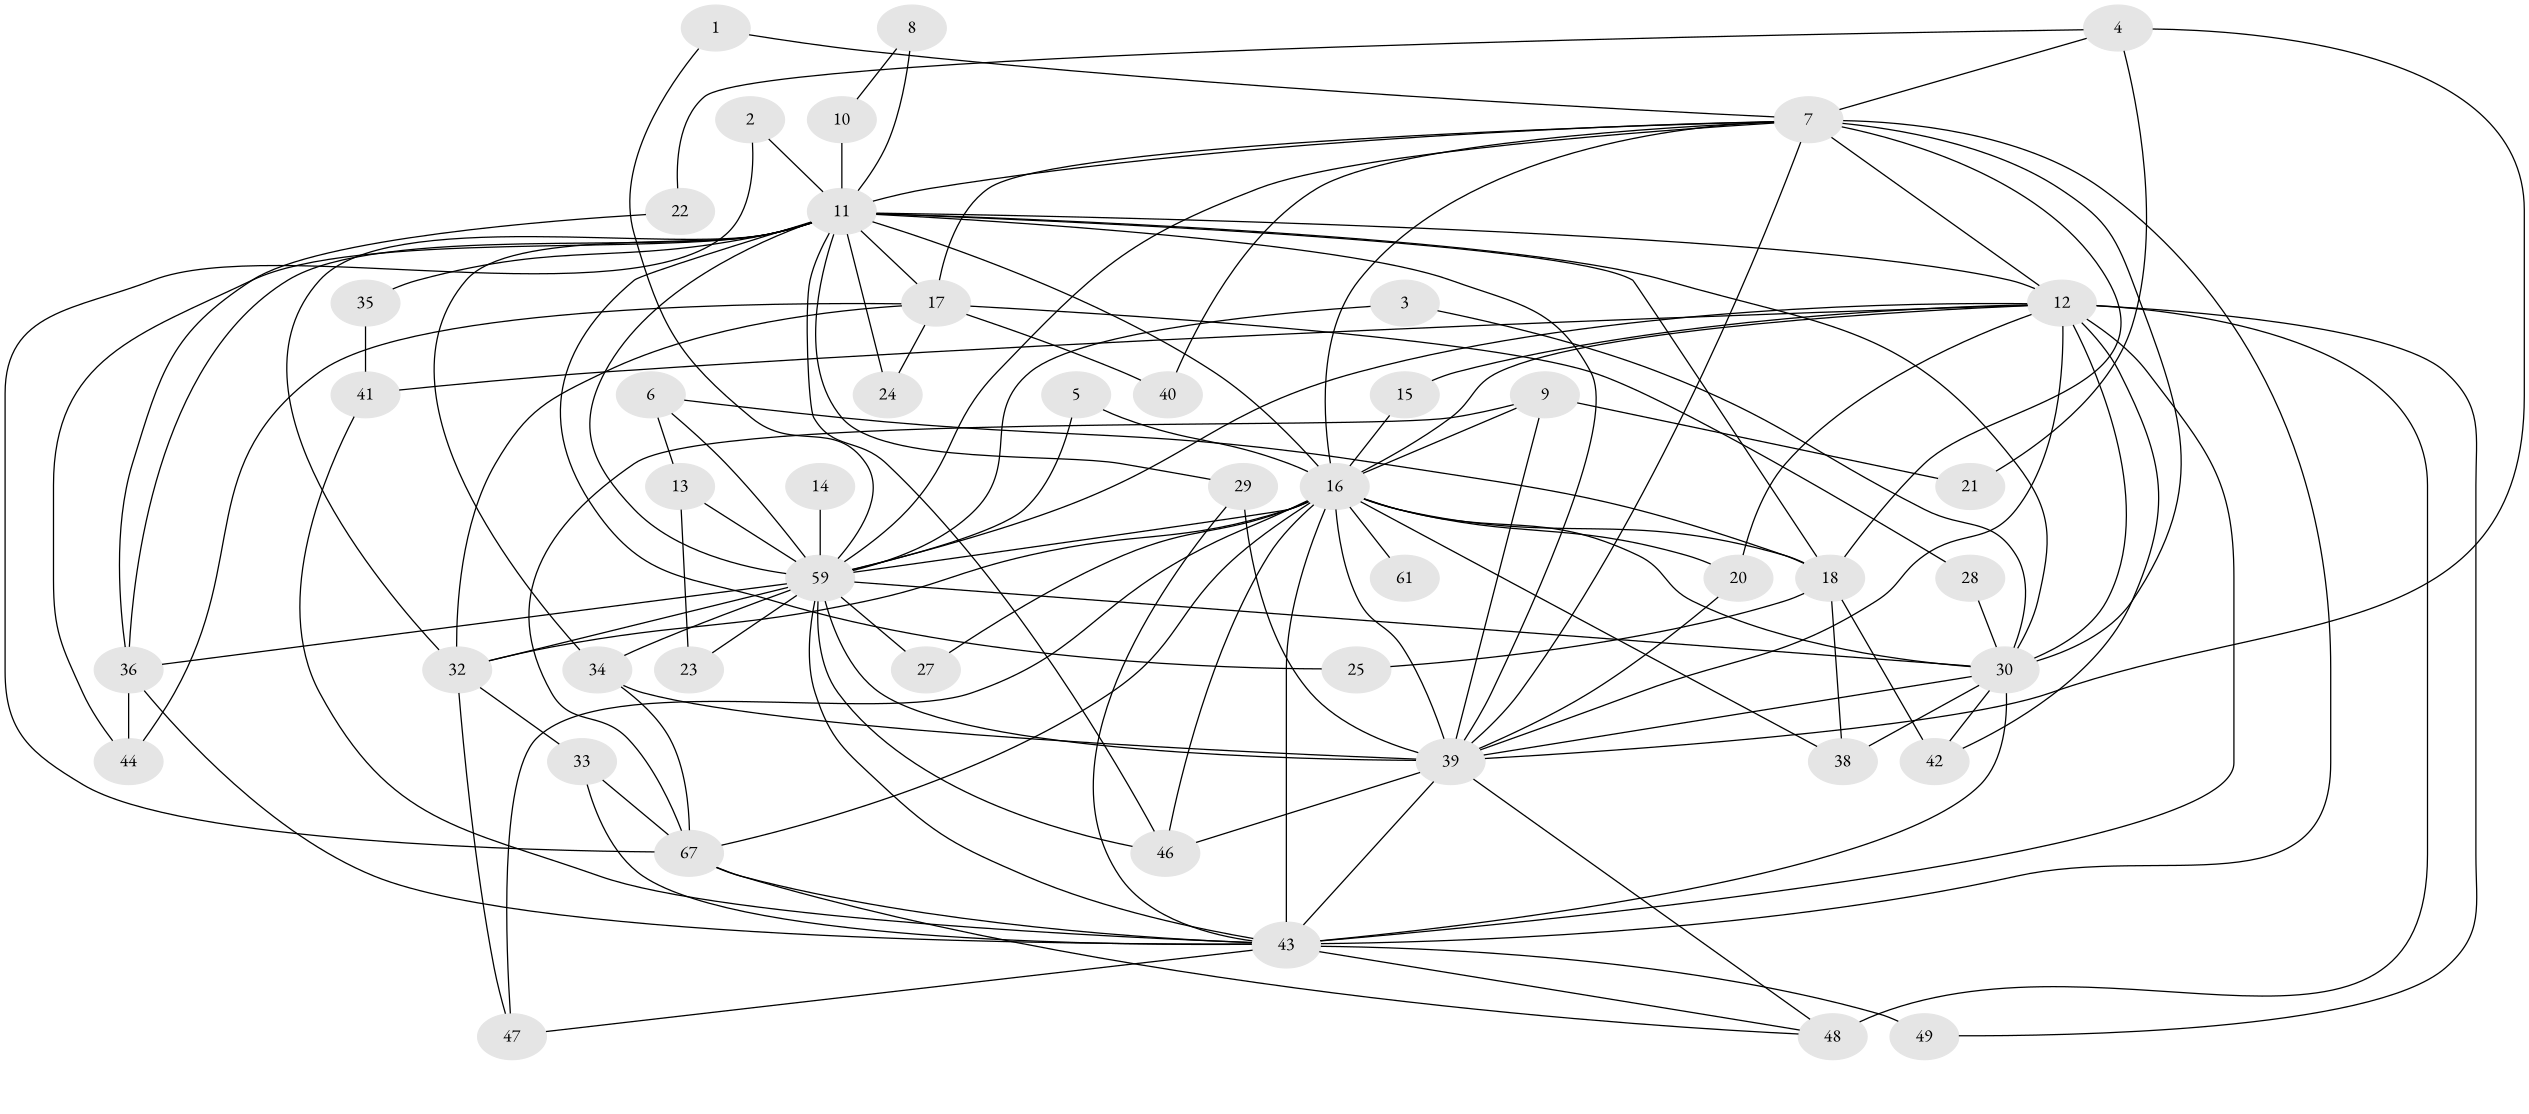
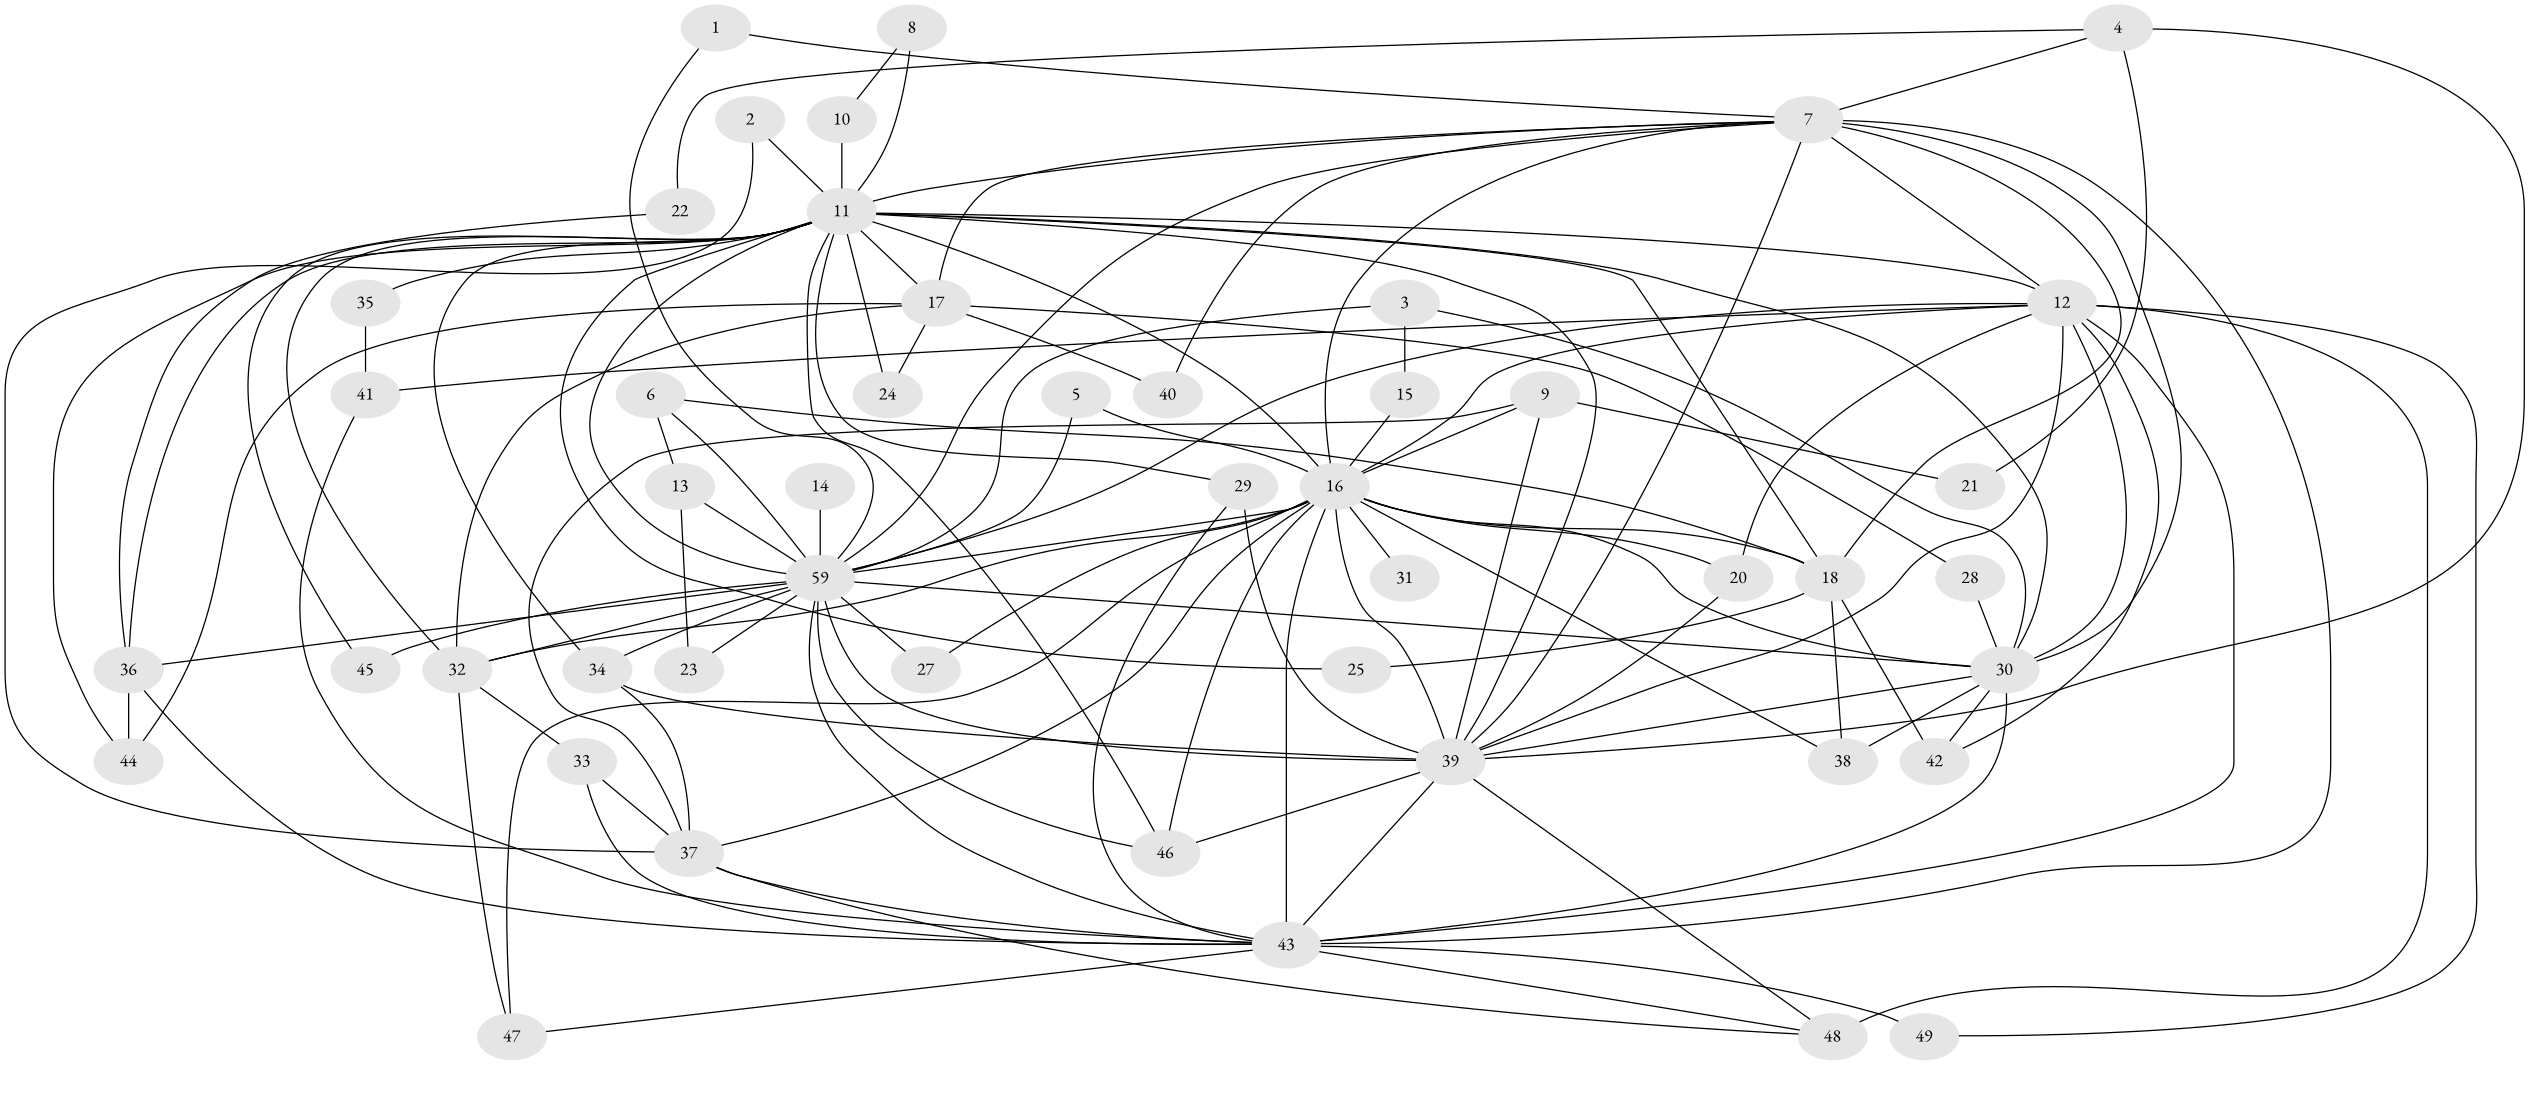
  graph {
    fontname="EB Garamond"
    node [color=gray90 fontname="EB Garamond" style=filled]
    edge [fontname="EB Garamond" weight=1.0]
    1
    7
    n3 [label=59]
    11
    30
    39
    16
    18
    12
    17
    40
    43
    32
    34
    36
+   45
    46
    23
    27
    2
-   37 [label=67]
+   37
    24
    25
    29
    35
    44
    48
    3
    42
    38
    4
    21
    22
    5
    20
-   31 [label=61]
+   31
    47
    6
    13
    15
    41
    49
    28
    8
    10
    9
    33
    14
    1 -- 7
    1 -- n3
    7 -- n3 [weight=2.0]
    7 -- 11
    7 -- 30
    7 -- 39 [weight=2.0]
    7 -- 16
    7 -- 18
    7 -- 12
    7 -- 17
    7 -- 40
    7 -- 43 [weight=2.0]
    n3 -- 30 [weight=3.0]
    n3 -- 39 [weight=2.0]
    n3 -- 43 [weight=4.0]
    n3 -- 32 [weight=2.0]
    n3 -- 34
    n3 -- 36
+   n3 -- 45
    n3 -- 46
    n3 -- 23
    n3 -- 27 [weight=2.0]
    11 -- n3 [weight=2.0]
    11 -- 30 [weight=3.0]
    11 -- 39 [weight=2.0]
    11 -- 16
    11 -- 18
    11 -- 12
    11 -- 17 [weight=3.0]
    11 -- 32
    11 -- 34
    11 -- 36
+   11 -- 45 [weight=2.0]
    11 -- 46
    11 -- 24
    11 -- 25
    11 -- 29 [weight=2.0]
    11 -- 35 [weight=2.0]
    11 -- 44
    30 -- 39
    30 -- 43 [weight=2.0]
    30 -- 42 [weight=2.0]
    30 -- 38
    39 -- 43 [weight=3.0]
    39 -- 46
    39 -- 48
    16 -- n3 [weight=2.0]
    16 -- 30
    16 -- 39 [weight=2.0]
    16 -- 18
    16 -- 43 [weight=3.0]
    16 -- 32
    16 -- 46
    16 -- 27
    16 -- 37
    16 -- 38
    16 -- 20
    16 -- 31
    16 -- 47
    18 -- 25
    18 -- 42
    18 -- 38
    12 -- n3 [weight=2.0]
    12 -- 30 [weight=2.0]
    12 -- 39
    12 -- 16
    12 -- 43 [weight=2.0]
    12 -- 48 [weight=2.0]
    12 -- 42
    12 -- 20
-   12 -- 15
+   3 -- 15
    12 -- 41 [weight=2.0]
    12 -- 49
    17 -- 40
    17 -- 32
    17 -- 24
    17 -- 44
    17 -- 28
    43 -- 48
    43 -- 47
    43 -- 49 [weight=2.0]
    32 -- 47
    32 -- 33
    34 -- 39
    34 -- 37
    36 -- 43
    36 -- 44
    2 -- 11
    2 -- 37
    37 -- 43 [weight=2.0]
    37 -- 48
    29 -- 39
    29 -- 43
    35 -- 41
    3 -- n3
    3 -- 30
    4 -- 7
    4 -- 39
    4 -- 21
    4 -- 22
    22 -- 36
    5 -- n3
    5 -- 16
    20 -- 39
    6 -- n3 [weight=2.0]
    6 -- 18
    6 -- 13
    13 -- n3
    13 -- 23
    15 -- 16
    41 -- 43
    28 -- 30
    8 -- 11 [weight=2.0]
    8 -- 10
    10 -- 11
    9 -- 39
    9 -- 16
    9 -- 37
    9 -- 21
    33 -- 43
    33 -- 37
    14 -- n3
  }
